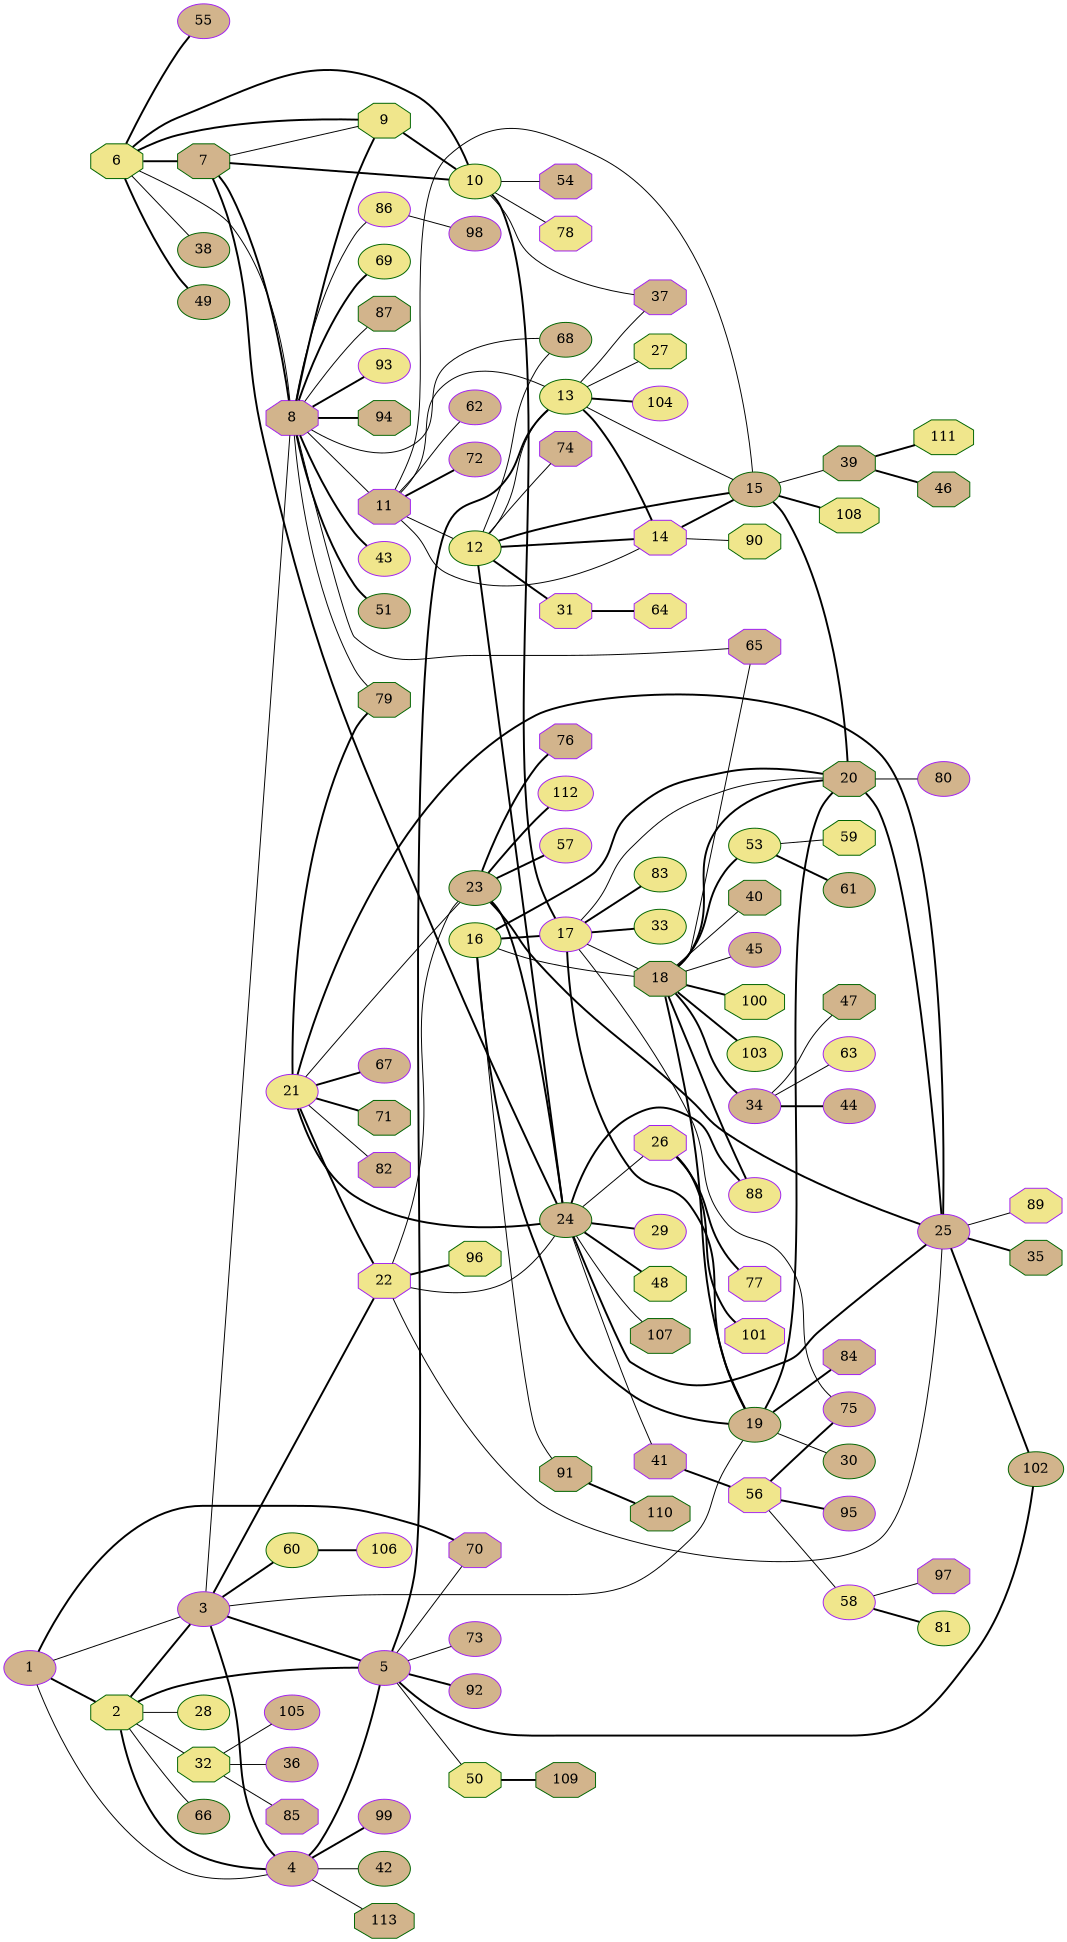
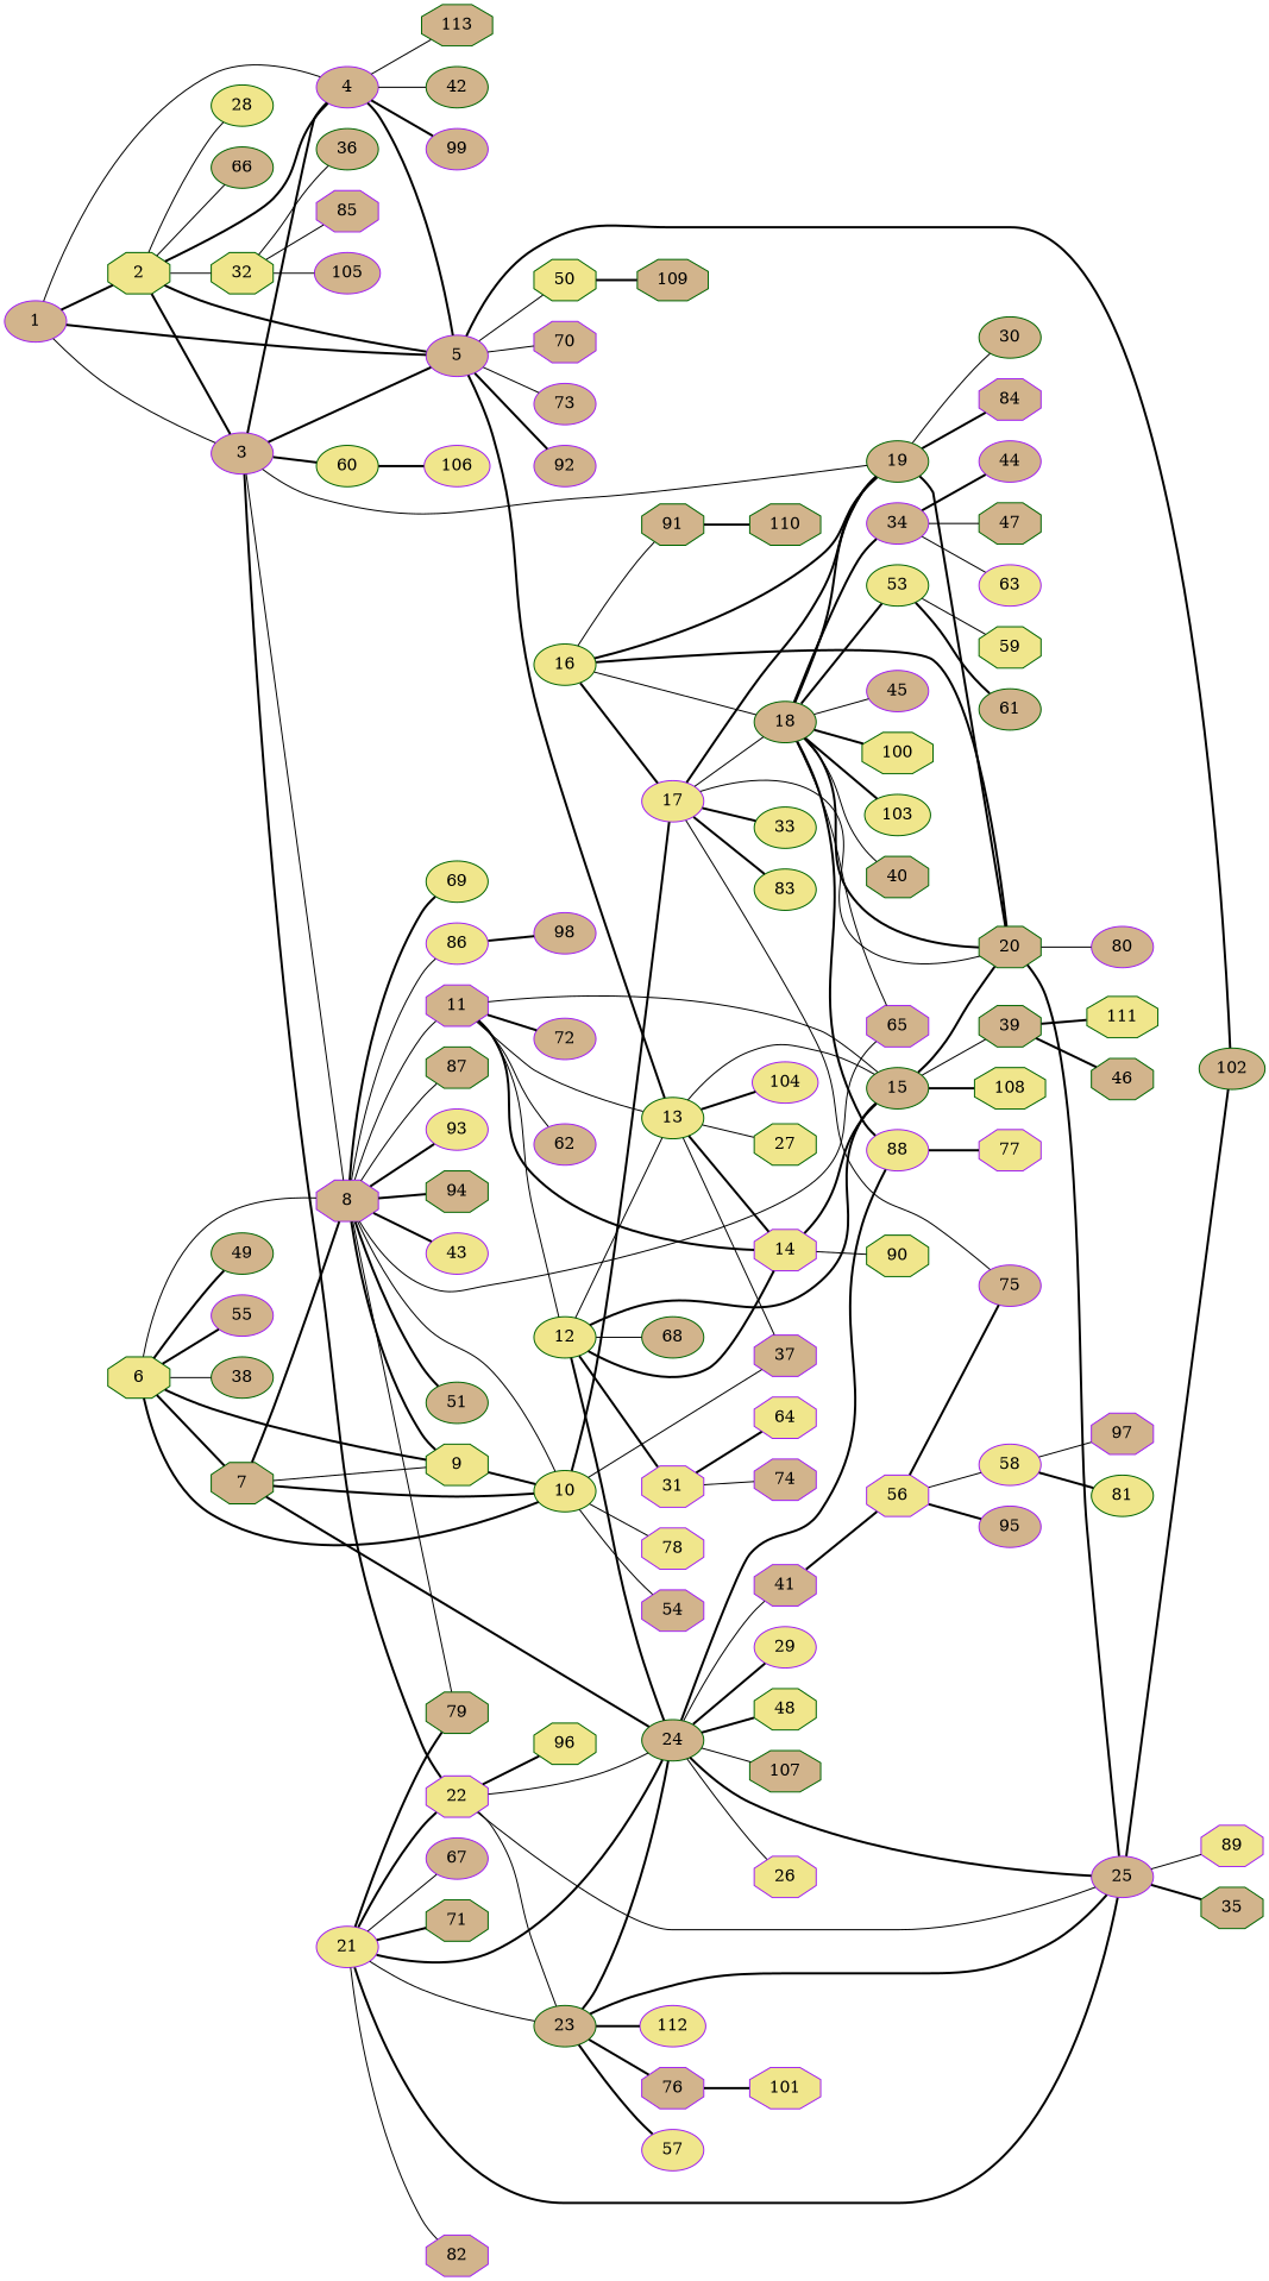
  graph {
    rankdir=LR
    node [color=purple fillcolor=tan shape=ellipse style=filled]
    edge [style=bold]
    2 [color=darkgreen fillcolor=khaki shape=octagon]
    1
    3
    4
    5
    28 [color=darkgreen fillcolor=khaki]
    32 [color=darkgreen fillcolor=khaki shape=octagon]
    66 [color=darkgreen]
    8 [shape=octagon]
    19 [color=darkgreen]
    22 [fillcolor=khaki shape=octagon]
    60 [color=darkgreen fillcolor=khaki]
    42 [color=darkgreen]
    99
    113 [color=darkgreen shape=octagon]
    13 [color=darkgreen fillcolor=khaki]
    50 [color=darkgreen fillcolor=khaki shape=octagon]
    70 [shape=octagon]
    73
    92
    102 [color=darkgreen]
-   36
+   36 [color=darkgreen]
    85 [shape=octagon]
    105
    9 [color=darkgreen fillcolor=khaki shape=octagon]
    10 [color=darkgreen fillcolor=khaki]
    11 [shape=octagon]
    43 [fillcolor=khaki]
    51 [color=darkgreen]
    65 [shape=octagon]
    69 [color=darkgreen fillcolor=khaki]
    79 [color=darkgreen shape=octagon]
    86 [fillcolor=khaki]
    87 [color=darkgreen shape=octagon]
    93 [fillcolor=khaki]
    94 [color=darkgreen shape=octagon]
    20 [color=darkgreen shape=octagon]
    30 [color=darkgreen]
    84 [shape=octagon]
    24 [color=darkgreen]
    25
    23 [color=darkgreen]
    96 [color=darkgreen fillcolor=khaki shape=octagon]
    106 [fillcolor=khaki]
    37 [shape=octagon]
    14 [fillcolor=khaki shape=octagon]
    15 [color=darkgreen]
    27 [color=darkgreen fillcolor=khaki shape=octagon]
    104 [fillcolor=khaki]
    109 [color=darkgreen shape=octagon]
    6 [color=darkgreen fillcolor=khaki shape=octagon]
    7 [color=darkgreen shape=octagon]
    38 [color=darkgreen]
    49 [color=darkgreen]
    55
    17 [fillcolor=khaki]
    54 [shape=octagon]
    78 [fillcolor=khaki shape=octagon]
    88 [fillcolor=khaki]
    26 [fillcolor=khaki shape=octagon]
    29 [fillcolor=khaki]
    41 [shape=octagon]
    48 [color=darkgreen fillcolor=khaki shape=octagon]
    107 [color=darkgreen shape=octagon]
    12 [color=darkgreen fillcolor=khaki]
    62
    72
    98
-   18 [color=darkgreen shape=octagon]
+   18 [color=darkgreen]
    33 [color=darkgreen fillcolor=khaki]
    75
    83 [color=darkgreen fillcolor=khaki]
    31 [fillcolor=khaki shape=octagon]
    68 [color=darkgreen]
    74 [shape=octagon]
    90 [color=darkgreen fillcolor=khaki shape=octagon]
    39 [color=darkgreen shape=octagon]
    108 [color=darkgreen fillcolor=khaki shape=octagon]
    64 [fillcolor=khaki shape=octagon]
    80
    46 [color=darkgreen shape=octagon]
    111 [color=darkgreen fillcolor=khaki shape=octagon]
    16 [color=darkgreen fillcolor=khaki]
    91 [color=darkgreen shape=octagon]
    34
    40 [color=darkgreen shape=octagon]
    45
    53 [color=darkgreen fillcolor=khaki]
    100 [color=darkgreen fillcolor=khaki shape=octagon]
    103 [color=darkgreen fillcolor=khaki]
    110 [color=darkgreen shape=octagon]
    44
    47 [color=darkgreen shape=octagon]
    63 [fillcolor=khaki]
    59 [color=darkgreen fillcolor=khaki shape=octagon]
    61 [color=darkgreen]
    35 [color=darkgreen shape=octagon]
    89 [fillcolor=khaki shape=octagon]
    21 [fillcolor=khaki]
    67
    71 [color=darkgreen shape=octagon]
    82 [shape=octagon]
    57 [fillcolor=khaki]
    76 [shape=octagon]
    112 [fillcolor=khaki]
    77 [fillcolor=khaki shape=octagon]
    101 [fillcolor=khaki shape=octagon]
    56 [fillcolor=khaki shape=octagon]
    58 [fillcolor=khaki]
    95
    81 [color=darkgreen fillcolor=khaki]
    97 [shape=octagon]
    2 -- 3
    2 -- 4
    2 -- 5
    2 -- 28 [style=solid]
    2 -- 32 [style=solid]
    2 -- 66 [style=solid]
    1 -- 2
    1 -- 3 [style=solid]
    1 -- 4 [style=solid]
-   1 -- 70
+   1 -- 5
    3 -- 4
    3 -- 5
    3 -- 8 [style=solid]
    3 -- 19 [style=solid]
    3 -- 22
    3 -- 60
    4 -- 5
    4 -- 42 [style=solid]
    4 -- 99
    4 -- 113 [style=solid]
    5 -- 13
    5 -- 50 [style=solid]
    5 -- 70 [style=solid]
    5 -- 73 [style=solid]
    5 -- 92
    5 -- 102
    32 -- 36 [style=solid]
    32 -- 85 [style=solid]
    32 -- 105 [style=solid]
    8 -- 9
-   8 -- 68 [style=solid]
+   8 -- 10 [style=solid]
    8 -- 11 [style=solid]
    8 -- 43
    8 -- 51
    8 -- 65 [style=solid]
    8 -- 69
    8 -- 79 [style=solid]
    8 -- 86 [style=solid]
    8 -- 87 [style=solid]
    8 -- 93
    8 -- 94
    19 -- 20
    19 -- 30 [style=solid]
    19 -- 84
    22 -- 24 [style=solid]
    22 -- 25 [style=solid]
    22 -- 23 [style=solid]
    22 -- 96
    60 -- 106
    13 -- 37 [style=solid]
    13 -- 14
    13 -- 15 [style=solid]
    13 -- 27 [style=solid]
    13 -- 104
    50 -- 109
    9 -- 10
    10 -- 37 [style=solid]
    10 -- 17
    10 -- 54 [style=solid]
    10 -- 78 [style=solid]
    11 -- 13 [style=solid]
-   11 -- 14 [style=solid]
+   11 -- 14
    11 -- 15 [style=solid]
    11 -- 12 [style=solid]
    11 -- 62 [style=solid]
    11 -- 72
-   86 -- 98 [style=solid]
+   86 -- 98
    20 -- 25
    20 -- 80 [style=solid]
    24 -- 25
    24 -- 88
    24 -- 26 [style=solid]
    24 -- 29
    24 -- 41 [style=solid]
    24 -- 48
    24 -- 107 [style=solid]
    25 -- 102
    25 -- 35
    25 -- 89 [style=solid]
    23 -- 24
    23 -- 25
    23 -- 57
    23 -- 76
    23 -- 112
    14 -- 15
    14 -- 90 [style=solid]
    15 -- 20
    15 -- 39 [style=solid]
    15 -- 108
    6 -- 8 [style=solid]
    6 -- 9
    6 -- 10
    6 -- 7
    6 -- 38 [style=solid]
    6 -- 49
    6 -- 55
    7 -- 8
    7 -- 9 [style=solid]
    7 -- 10
    7 -- 24
    17 -- 19
    17 -- 20 [style=solid]
    17 -- 18 [style=solid]
    17 -- 33
    17 -- 75 [style=solid]
    17 -- 83
-   26 -- 77
-   26 -- 101
+   88 -- 77
+   76 -- 101
    41 -- 56
    12 -- 13 [style=solid]
    12 -- 24
    12 -- 14
    12 -- 15
    12 -- 31
    12 -- 68 [style=solid]
-   12 -- 74 [style=solid]
+   31 -- 74 [style=solid]
    18 -- 19
    18 -- 65 [style=solid]
    18 -- 20
    18 -- 88
    18 -- 34
    18 -- 40 [style=solid]
    18 -- 45 [style=solid]
    18 -- 53
    18 -- 100
    18 -- 103
    31 -- 64
    39 -- 46
    39 -- 111
    16 -- 19
    16 -- 20
    16 -- 17
    16 -- 18 [style=solid]
    16 -- 91 [style=solid]
    91 -- 110
    34 -- 44
    34 -- 47 [style=solid]
    34 -- 63 [style=solid]
    53 -- 59 [style=solid]
    53 -- 61
    21 -- 22
    21 -- 79
    21 -- 24
    21 -- 25
    21 -- 23 [style=solid]
-   21 -- 67
+   21 -- 67 [style=solid]
    21 -- 71
    21 -- 82 [style=solid]
    56 -- 75
    56 -- 58 [style=solid]
    56 -- 95
    58 -- 81
    58 -- 97 [style=solid]
  }
